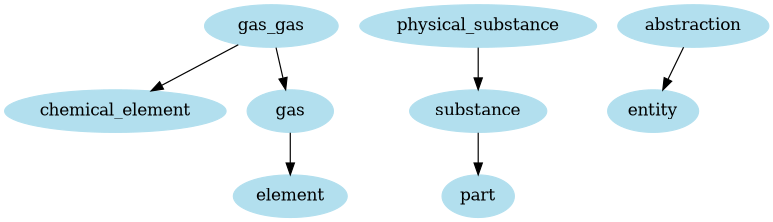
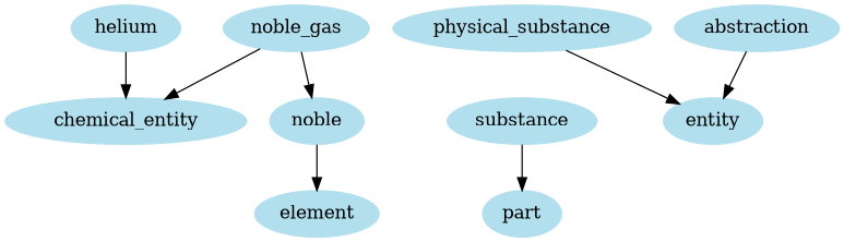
  digraph {
    node [color=lightblue2 style=filled]
-   chemical_element
-   noble_gas [label=gas_gas]
-   gas
+   helium
+   chemical_element [label=chemical_entity]
+   noble_gas
+   gas [label=noble]
    substance
    part
    n7 [label=physical_substance]
    entity
    abstraction
    n10 [label=element]
+   helium -> chemical_element
    noble_gas -> chemical_element
    noble_gas -> gas
    gas -> n10
    substance -> part
-   n7 -> substance
+   n7 -> entity
    abstraction -> entity
  }
